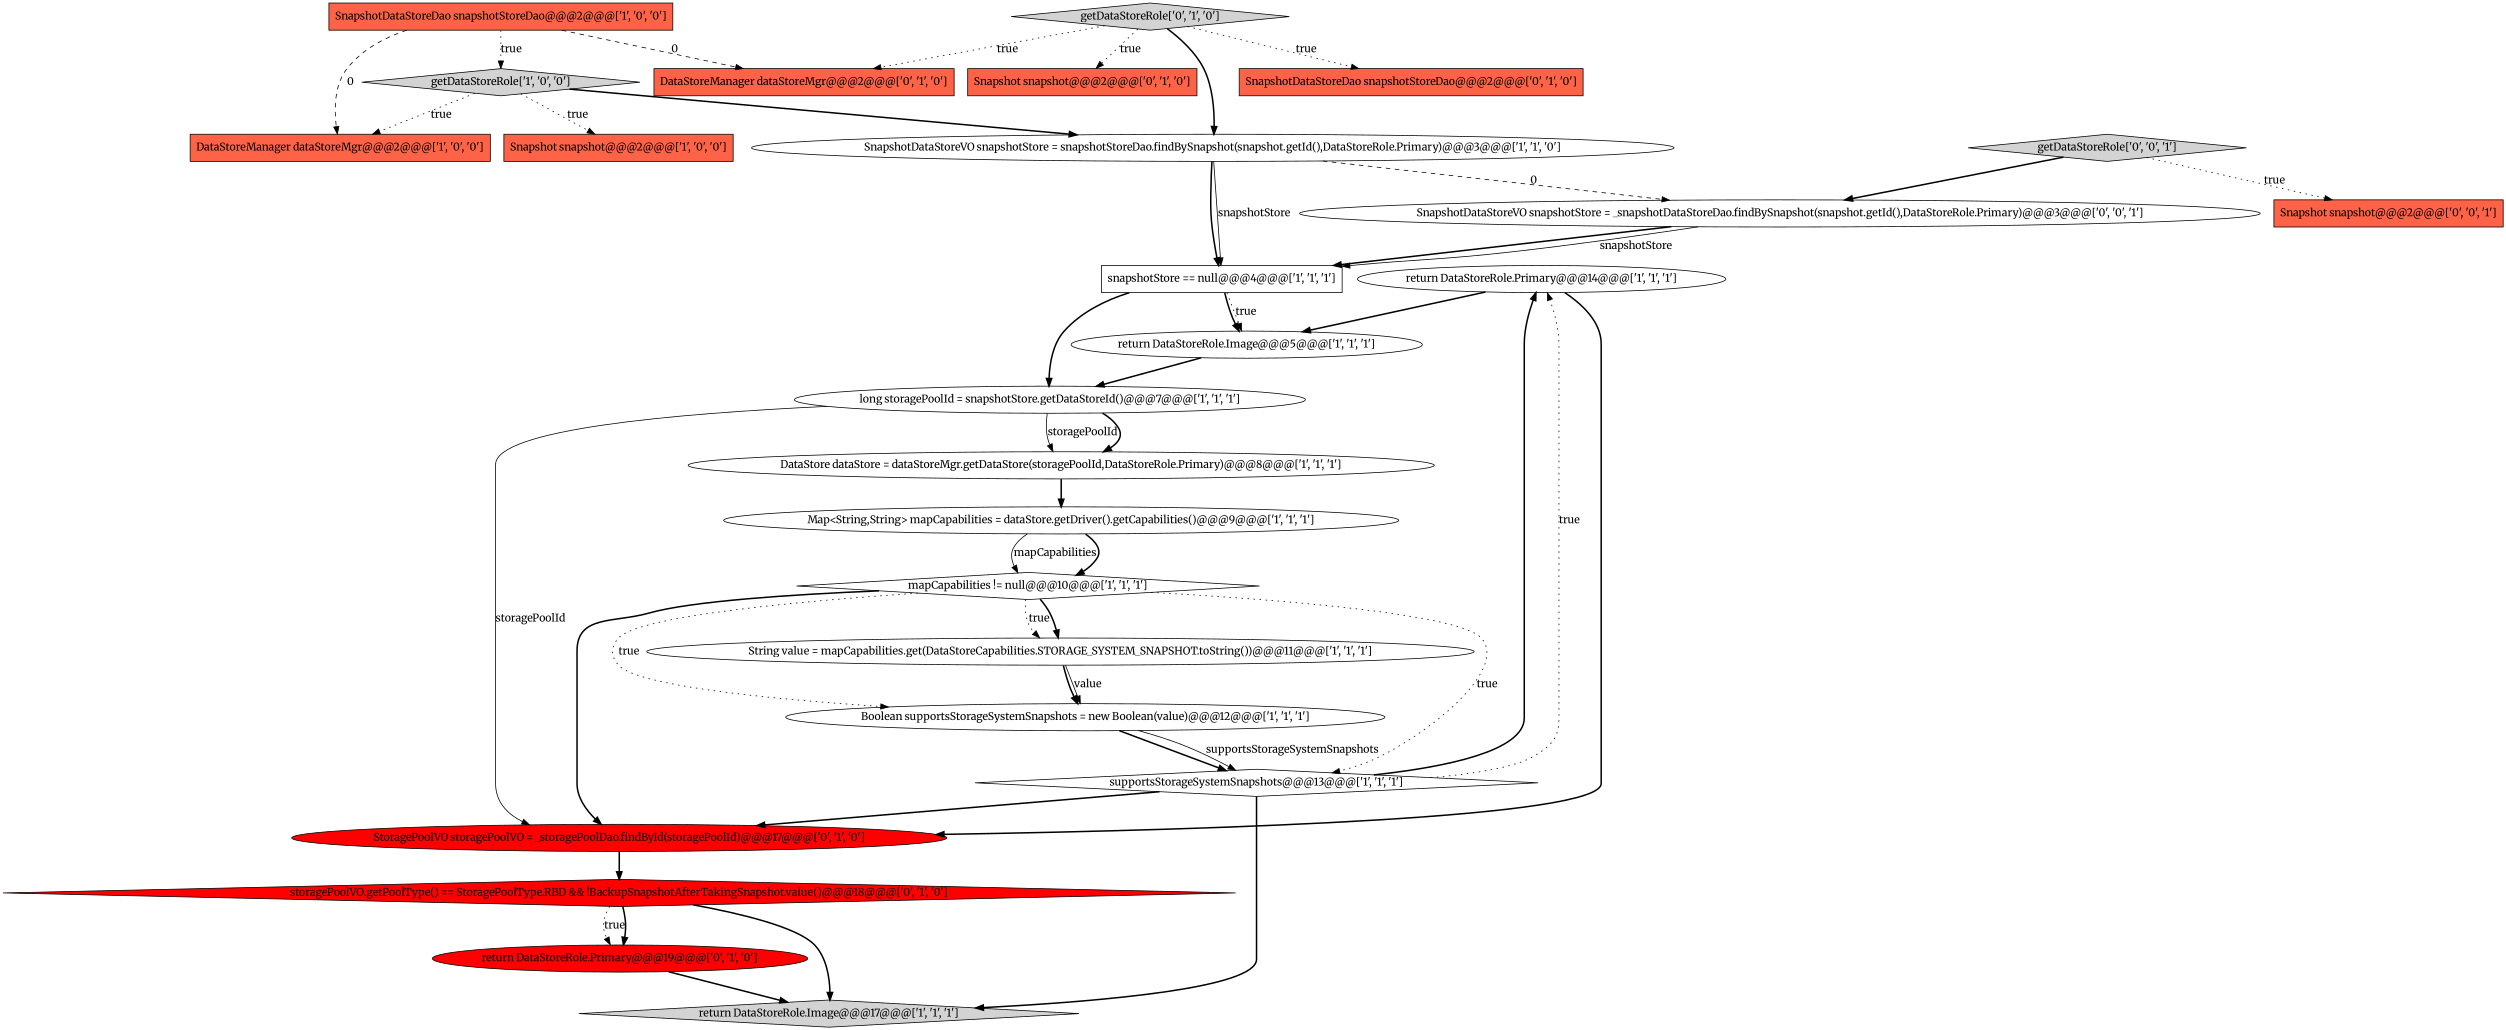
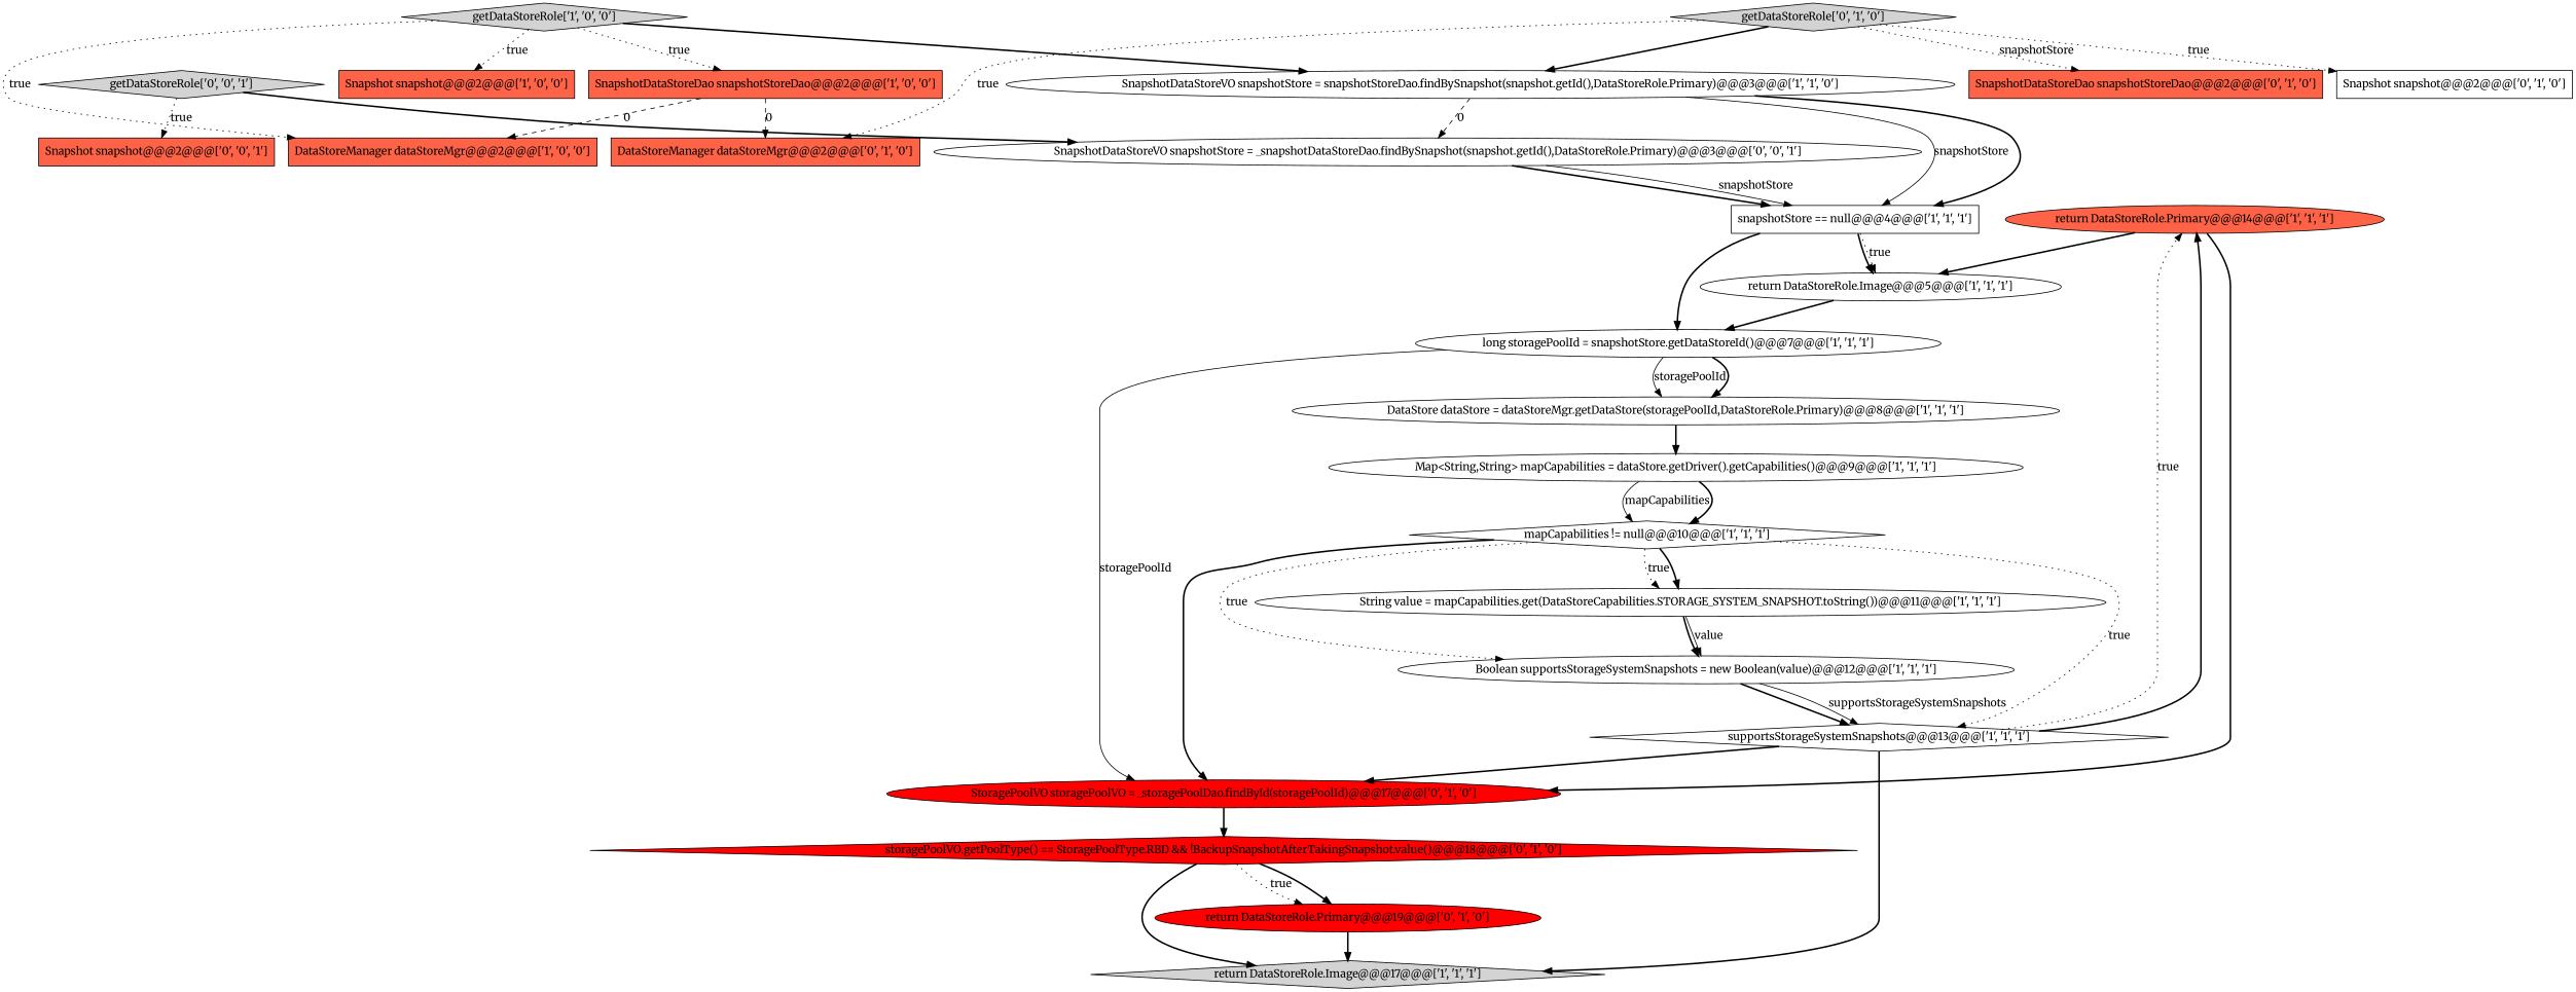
  digraph {
    fontname=Merriweather
    node [fillcolor=white fontname=Merriweather shape=ellipse style=filled]
    edge [fontname=Merriweather style=bold]
-   n1 [label="return DataStoreRole.Primary@@@14@@@['1', '1', '1']"]
+   n1 [fillcolor=tomato label="return DataStoreRole.Primary@@@14@@@['1', '1', '1']"]
    n2 [fillcolor=red label="StoragePoolVO storagePoolVO = _storagePoolDao.findById(storagePoolId)@@@17@@@['0', '1', '0']"]
    n3 [label="return DataStoreRole.Image@@@5@@@['1', '1', '1']"]
    n4 [fillcolor=red label="storagePoolVO.getPoolType() == StoragePoolType.RBD && !BackupSnapshotAfterTakingSnapshot.value()@@@18@@@['0', '1', '0']" shape=diamond]
    n5 [fillcolor=lightgray label="return DataStoreRole.Image@@@17@@@['1', '1', '1']" shape=diamond]
    n6 [label="SnapshotDataStoreVO snapshotStore = _snapshotDataStoreDao.findBySnapshot(snapshot.getId(),DataStoreRole.Primary)@@@3@@@['0', '0', '1']"]
    n7 [label="snapshotStore == null@@@4@@@['1', '1', '1']" shape=box]
    n8 [label="long storagePoolId = snapshotStore.getDataStoreId()@@@7@@@['1', '1', '1']"]
    n9 [label="supportsStorageSystemSnapshots@@@13@@@['1', '1', '1']" shape=diamond]
    n10 [fillcolor=lightgray label="getDataStoreRole['1', '0', '0']" shape=diamond]
    n11 [fillcolor=tomato label="Snapshot snapshot@@@2@@@['1', '0', '0']" shape=box]
    n12 [label="SnapshotDataStoreVO snapshotStore = snapshotStoreDao.findBySnapshot(snapshot.getId(),DataStoreRole.Primary)@@@3@@@['1', '1', '0']"]
    n13 [fillcolor=tomato label="DataStoreManager dataStoreMgr@@@2@@@['1', '0', '0']" shape=box]
    n14 [fillcolor=tomato label="SnapshotDataStoreDao snapshotStoreDao@@@2@@@['1', '0', '0']" shape=box]
    n15 [fillcolor=tomato label="DataStoreManager dataStoreMgr@@@2@@@['0', '1', '0']" shape=box]
    n16 [label="mapCapabilities != null@@@10@@@['1', '1', '1']" shape=diamond]
    n17 [label="String value = mapCapabilities.get(DataStoreCapabilities.STORAGE_SYSTEM_SNAPSHOT.toString())@@@11@@@['1', '1', '1']"]
    n18 [label="Boolean supportsStorageSystemSnapshots = new Boolean(value)@@@12@@@['1', '1', '1']"]
    n19 [fillcolor=red label="return DataStoreRole.Primary@@@19@@@['0', '1', '0']"]
    n20 [label="DataStore dataStore = dataStoreMgr.getDataStore(storagePoolId,DataStoreRole.Primary)@@@8@@@['1', '1', '1']"]
    n21 [label="Map<String,String> mapCapabilities = dataStore.getDriver().getCapabilities()@@@9@@@['1', '1', '1']"]
    n22 [fillcolor=tomato label="SnapshotDataStoreDao snapshotStoreDao@@@2@@@['0', '1', '0']" shape=box]
    n23 [fillcolor=lightgray label="getDataStoreRole['0', '0', '1']" shape=diamond]
    n24 [fillcolor=tomato label="Snapshot snapshot@@@2@@@['0', '0', '1']" shape=box]
-   n25 [fillcolor=tomato label="Snapshot snapshot@@@2@@@['0', '1', '0']" shape=box]
+   n25 [label="Snapshot snapshot@@@2@@@['0', '1', '0']" shape=box]
    n26 [fillcolor=lightgray label="getDataStoreRole['0', '1', '0']" shape=diamond]
    n1 -> n2
    n1 -> n3
    n2 -> n4
    n3 -> n8
    n4 -> n5
    n4 -> n19 [label=true style=dotted]
    n4 -> n19
    n6 -> n7
    n6 -> n7 [label=snapshotStore style=solid]
    n7 -> n3
    n7 -> n3 [label=true style=dotted]
    n7 -> n8
    n8 -> n2 [label=storagePoolId style=solid]
    n8 -> n20 [label=storagePoolId style=solid]
    n8 -> n20
    n9 -> n1 [label=true style=dotted]
    n9 -> n1
    n9 -> n2
    n9 -> n5
    n10 -> n11 [label=true style=dotted]
    n10 -> n12
    n10 -> n13 [label=true style=dotted]
-   n14 -> n10 [label=true style=dotted]
+   n10 -> n14 [label=true style=dotted]
    n12 -> n6 [label=0 style=dashed]
    n12 -> n7 [label=snapshotStore style=solid]
    n12 -> n7
    n14 -> n13 [label=0 style=dashed]
    n14 -> n15 [label=0 style=dashed]
    n16 -> n2
    n16 -> n9 [label=true style=dotted]
    n16 -> n17 [label=true style=dotted]
    n16 -> n17
    n16 -> n18 [label=true style=dotted]
    n17 -> n18 [label=value style=solid]
    n17 -> n18
    n18 -> n9
    n18 -> n9 [label=supportsStorageSystemSnapshots style=solid]
    n19 -> n5
    n20 -> n21
    n21 -> n16 [label=mapCapabilities style=solid]
    n21 -> n16
    n23 -> n6
    n23 -> n24 [label=true style=dotted]
    n26 -> n12
    n26 -> n15 [label=true style=dotted]
-   n26 -> n22 [label=true style=dotted]
+   n26 -> n22 [label=snapshotStore style=dotted]
    n26 -> n25 [label=true style=dotted]
  }
